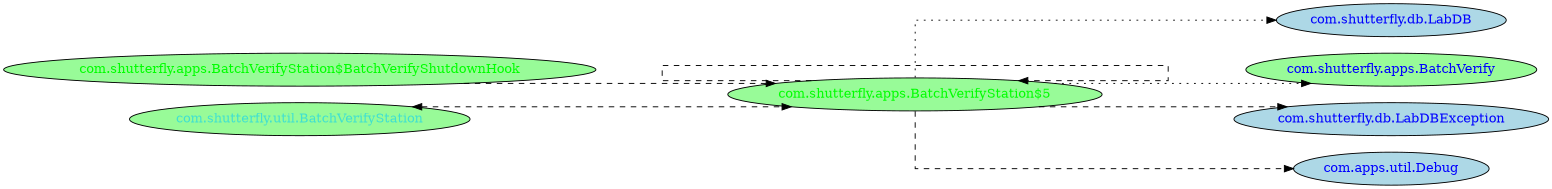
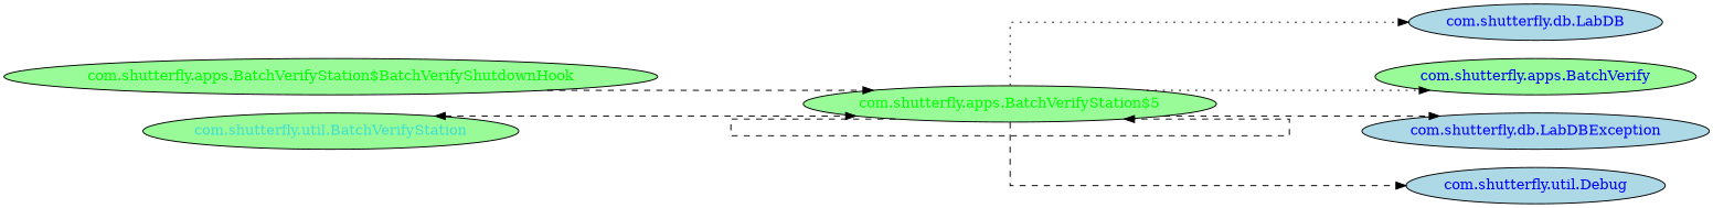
  digraph {
    concentrate=true
    rankdir=LR
    ranksep=2.0
    splines=ortho
    node [fillcolor=palegreen fontcolor=blue style=filled]
    edge [style=dashed]
    "com.shutterfly.apps.BatchVerifyStation$5" [fontcolor=green]
    "com.shutterfly.db.LabDB" [fillcolor=lightblue]
    "com.shutterfly.apps.BatchVerify"
    "com.shutterfly.db.LabDBException" [fillcolor=lightblue]
-   "com.shutterfly.util.Debug" [fillcolor=lightblue label="com.apps.util.Debug"]
+   "com.shutterfly.util.Debug" [fillcolor=lightblue]
    "com.shutterfly.apps.BatchVerifyStation$BatchVerifyShutdownHook" [fontcolor=green]
    n7 [fontcolor=turquoise label="com.shutterfly.util.BatchVerifyStation"]
    "com.shutterfly.apps.BatchVerifyStation$5" -> "com.shutterfly.apps.BatchVerifyStation$5"
    "com.shutterfly.apps.BatchVerifyStation$5" -> "com.shutterfly.db.LabDB" [style=dotted]
    "com.shutterfly.apps.BatchVerifyStation$5" -> "com.shutterfly.apps.BatchVerify" [style=dotted]
    "com.shutterfly.apps.BatchVerifyStation$5" -> "com.shutterfly.db.LabDBException"
    "com.shutterfly.apps.BatchVerifyStation$5" -> "com.shutterfly.util.Debug"
    "com.shutterfly.apps.BatchVerifyStation$BatchVerifyShutdownHook" -> "com.shutterfly.apps.BatchVerifyStation$5"
    n7 -> "com.shutterfly.apps.BatchVerifyStation$5" [dir=both]
  }
